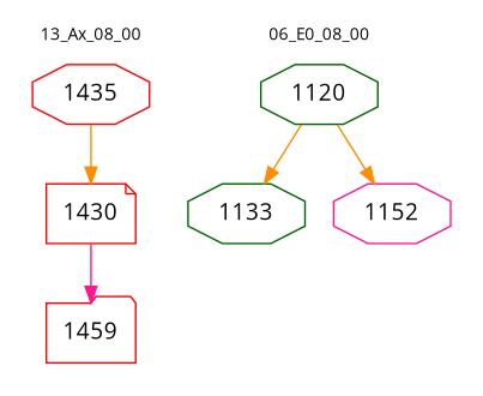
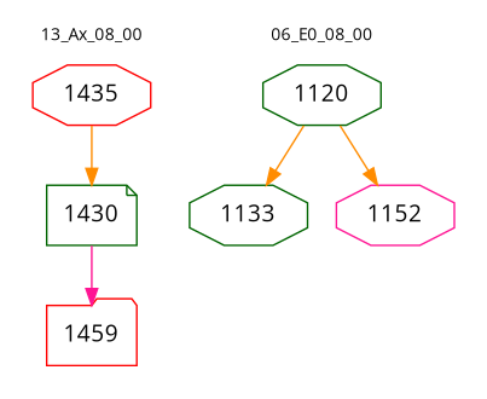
  digraph {
    fontname="Open Sans"
    node [color=red fontname="Open Sans" shape=octagon]
    edge [color=darkorange fontname="Open Sans"]
-   n1 [label=1430 shape=note]
+   n1 [color=darkgreen label=1430 shape=note]
    n2 [label=1435]
    n3 [label=1459 shape=folder]
    n4 [color=darkgreen label=1120]
    n5 [color=darkgreen label=1133]
    n6 [color=deeppink label=1152]
    subgraph cluster_1 {
      color=white
      fontsize=10
      label="13_Ax_08_00"
      n1
      n2
      n3
    }
    subgraph cluster_2 {
      color=white
      fontsize=10
      label="06_E0_08_00"
      n4
      n5
      n6
    }
    n1 -> n3 [color=deeppink]
    n2 -> n1
    n4 -> n5
    n4 -> n6
  }
